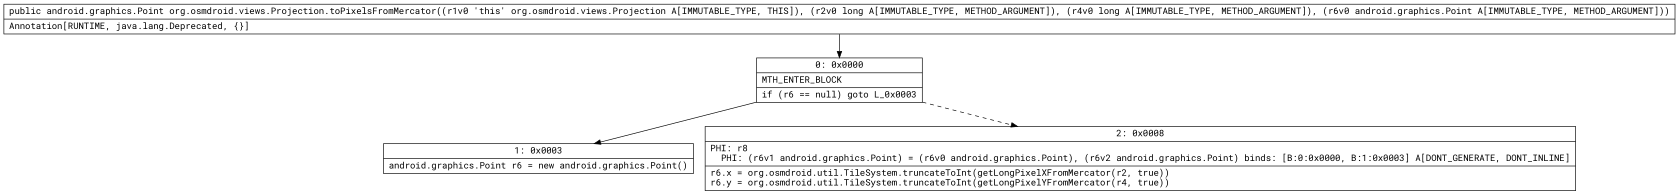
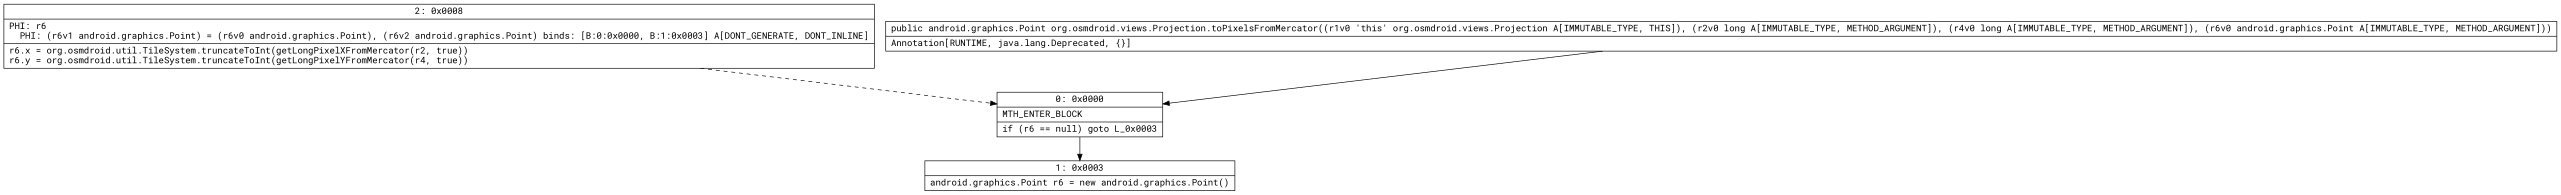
  digraph {
    fontname="Roboto Mono"
    node [fontname="Roboto Mono" shape=record]
    edge [fontname="Roboto Mono"]
    n1 [label="{0\:\ 0x0000|MTH_ENTER_BLOCK\l|if (r6 == null) goto L_0x0003\l}"]
    n2 [label="{1\:\ 0x0003|android.graphics.Point r6 = new android.graphics.Point()\l}"]
-   n3 [label="{2\:\ 0x0008|PHI: r8 \l  PHI: (r6v1 android.graphics.Point) = (r6v0 android.graphics.Point), (r6v2 android.graphics.Point) binds: [B:0:0x0000, B:1:0x0003] A[DONT_GENERATE, DONT_INLINE]\l|r6.x = org.osmdroid.util.TileSystem.truncateToInt(getLongPixelXFromMercator(r2, true))\lr6.y = org.osmdroid.util.TileSystem.truncateToInt(getLongPixelYFromMercator(r4, true))\l}"]
+   n3 [label="{2\:\ 0x0008|PHI: r6 \l  PHI: (r6v1 android.graphics.Point) = (r6v0 android.graphics.Point), (r6v2 android.graphics.Point) binds: [B:0:0x0000, B:1:0x0003] A[DONT_GENERATE, DONT_INLINE]\l|r6.x = org.osmdroid.util.TileSystem.truncateToInt(getLongPixelXFromMercator(r2, true))\lr6.y = org.osmdroid.util.TileSystem.truncateToInt(getLongPixelYFromMercator(r4, true))\l}"]
    n4 [label="{public android.graphics.Point org.osmdroid.views.Projection.toPixelsFromMercator((r1v0 'this' org.osmdroid.views.Projection A[IMMUTABLE_TYPE, THIS]), (r2v0 long A[IMMUTABLE_TYPE, METHOD_ARGUMENT]), (r4v0 long A[IMMUTABLE_TYPE, METHOD_ARGUMENT]), (r6v0 android.graphics.Point A[IMMUTABLE_TYPE, METHOD_ARGUMENT]))  | Annotation[RUNTIME, java.lang.Deprecated, \{\}]\l}"]
    n1 -> n2
-   n1 -> n3 [style=dashed]
+   n3 -> n1 [style=dashed]
    n4 -> n1
  }
